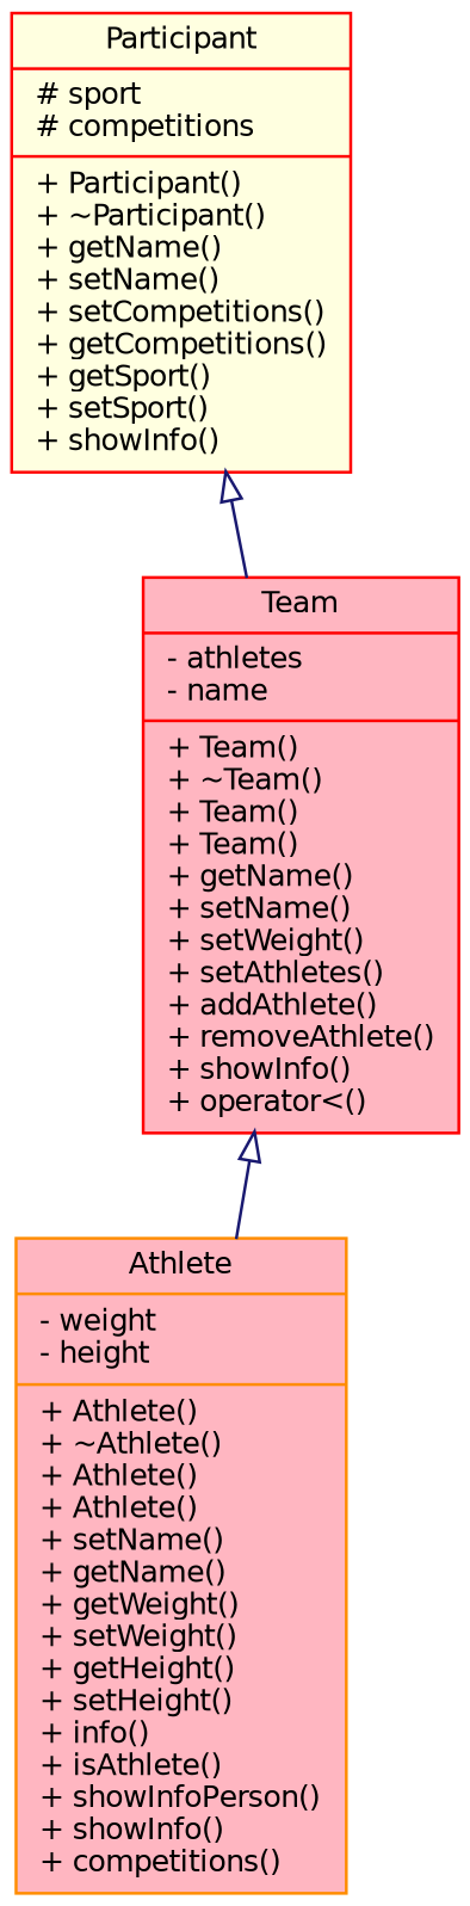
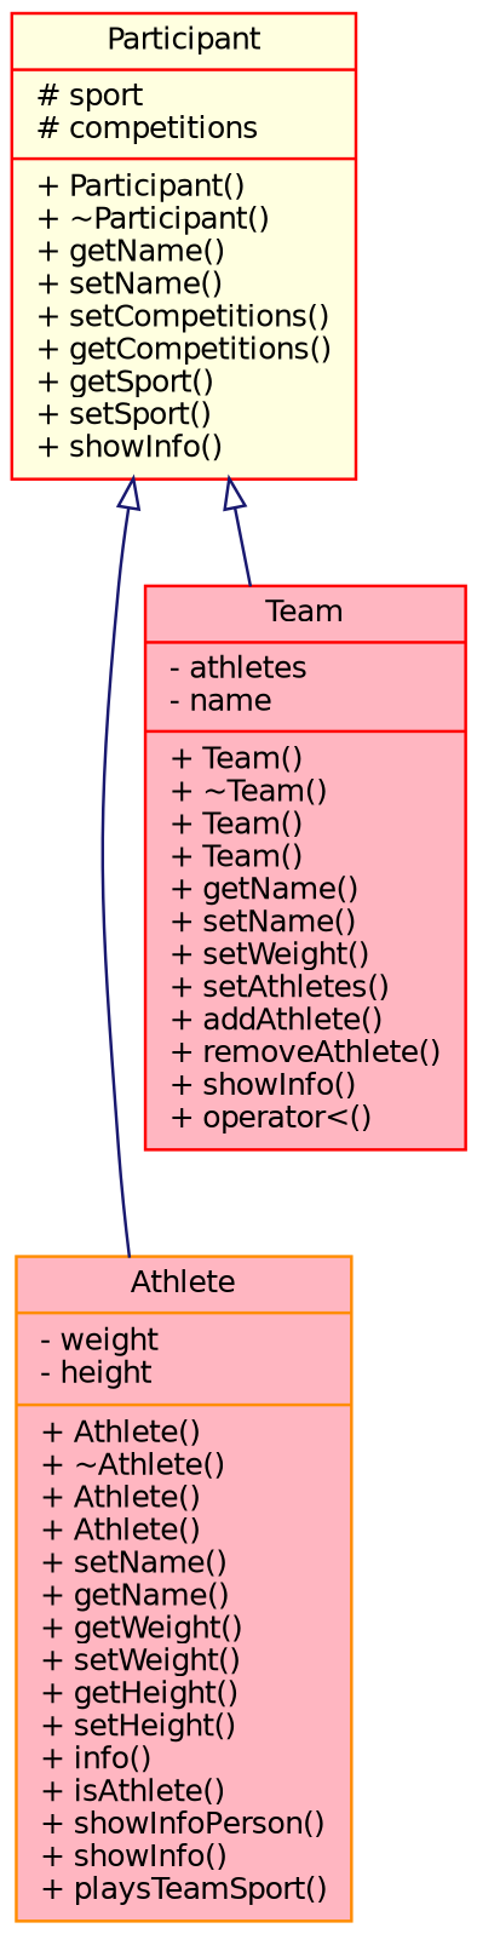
  digraph {
    node [color=red fillcolor=lightpink fontname=Helvetica fontsize=10 shape=record style=filled]
    edge [arrowtail=onormal color=midnightblue dir=back fontname=Helvetica fontsize=10 labelfontname=Helvetica labelfontsize=10 style=solid]
    n1 [fillcolor=lightyellow fontcolor=black height=0.2 label="{Participant\n|# sport\l# competitions\l|+ Participant()\l+ ~Participant()\l+ getName()\l+ setName()\l+ setCompetitions()\l+ getCompetitions()\l+ getSport()\l+ setSport()\l+ showInfo()\l}" width=0.4]
-   n2 [color=darkorange height=0.2 label="{Athlete\n|- weight\l- height\l|+ Athlete()\l+ ~Athlete()\l+ Athlete()\l+ Athlete()\l+ setName()\l+ getName()\l+ getWeight()\l+ setWeight()\l+ getHeight()\l+ setHeight()\l+ info()\l+ isAthlete()\l+ showInfoPerson()\l+ showInfo()\l+ competitions()\l}" width=0.4]
+   n2 [color=darkorange height=0.2 label="{Athlete\n|- weight\l- height\l|+ Athlete()\l+ ~Athlete()\l+ Athlete()\l+ Athlete()\l+ setName()\l+ getName()\l+ getWeight()\l+ setWeight()\l+ getHeight()\l+ setHeight()\l+ info()\l+ isAthlete()\l+ showInfoPerson()\l+ showInfo()\l+ playsTeamSport()\l}" width=0.4]
    n3 [height=0.2 label="{Team\n|- athletes\l- name\l|+ Team()\l+ ~Team()\l+ Team()\l+ Team()\l+ getName()\l+ setName()\l+ setWeight()\l+ setAthletes()\l+ addAthlete()\l+ removeAthlete()\l+ showInfo()\l+ operator\<()\l}" width=0.4]
-   n3 -> n2
+   n1 -> n2
    n1 -> n3
  }
